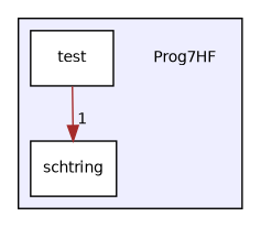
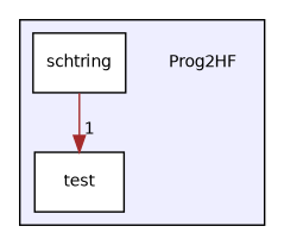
  digraph {
    compound=true
    node [fontname=Helvetica fontsize=10 shape=box color=black fillcolor=white style=filled]
-   n1 [label=Prog7HF shape=plaintext color="" fillcolor="" style=""]
+   n1 [label=Prog2HF shape=plaintext color="" fillcolor="" style=""]
    n2 [label=schtring]
    n3 [label=test]
    subgraph cluster_1 {
      bgcolor="#eeeeff"
      pencolor=black
      n1
      n2
      n3
    }
-   n3 -> n2 [headlabel=1 labeldistance=1.5 labelfontname=Helvetica labelfontsize=10 color=brown style=solid]
+   n2 -> n3 [headlabel=1 labeldistance=1.5 labelfontname=Helvetica labelfontsize=10 color=brown style=solid]
  }
